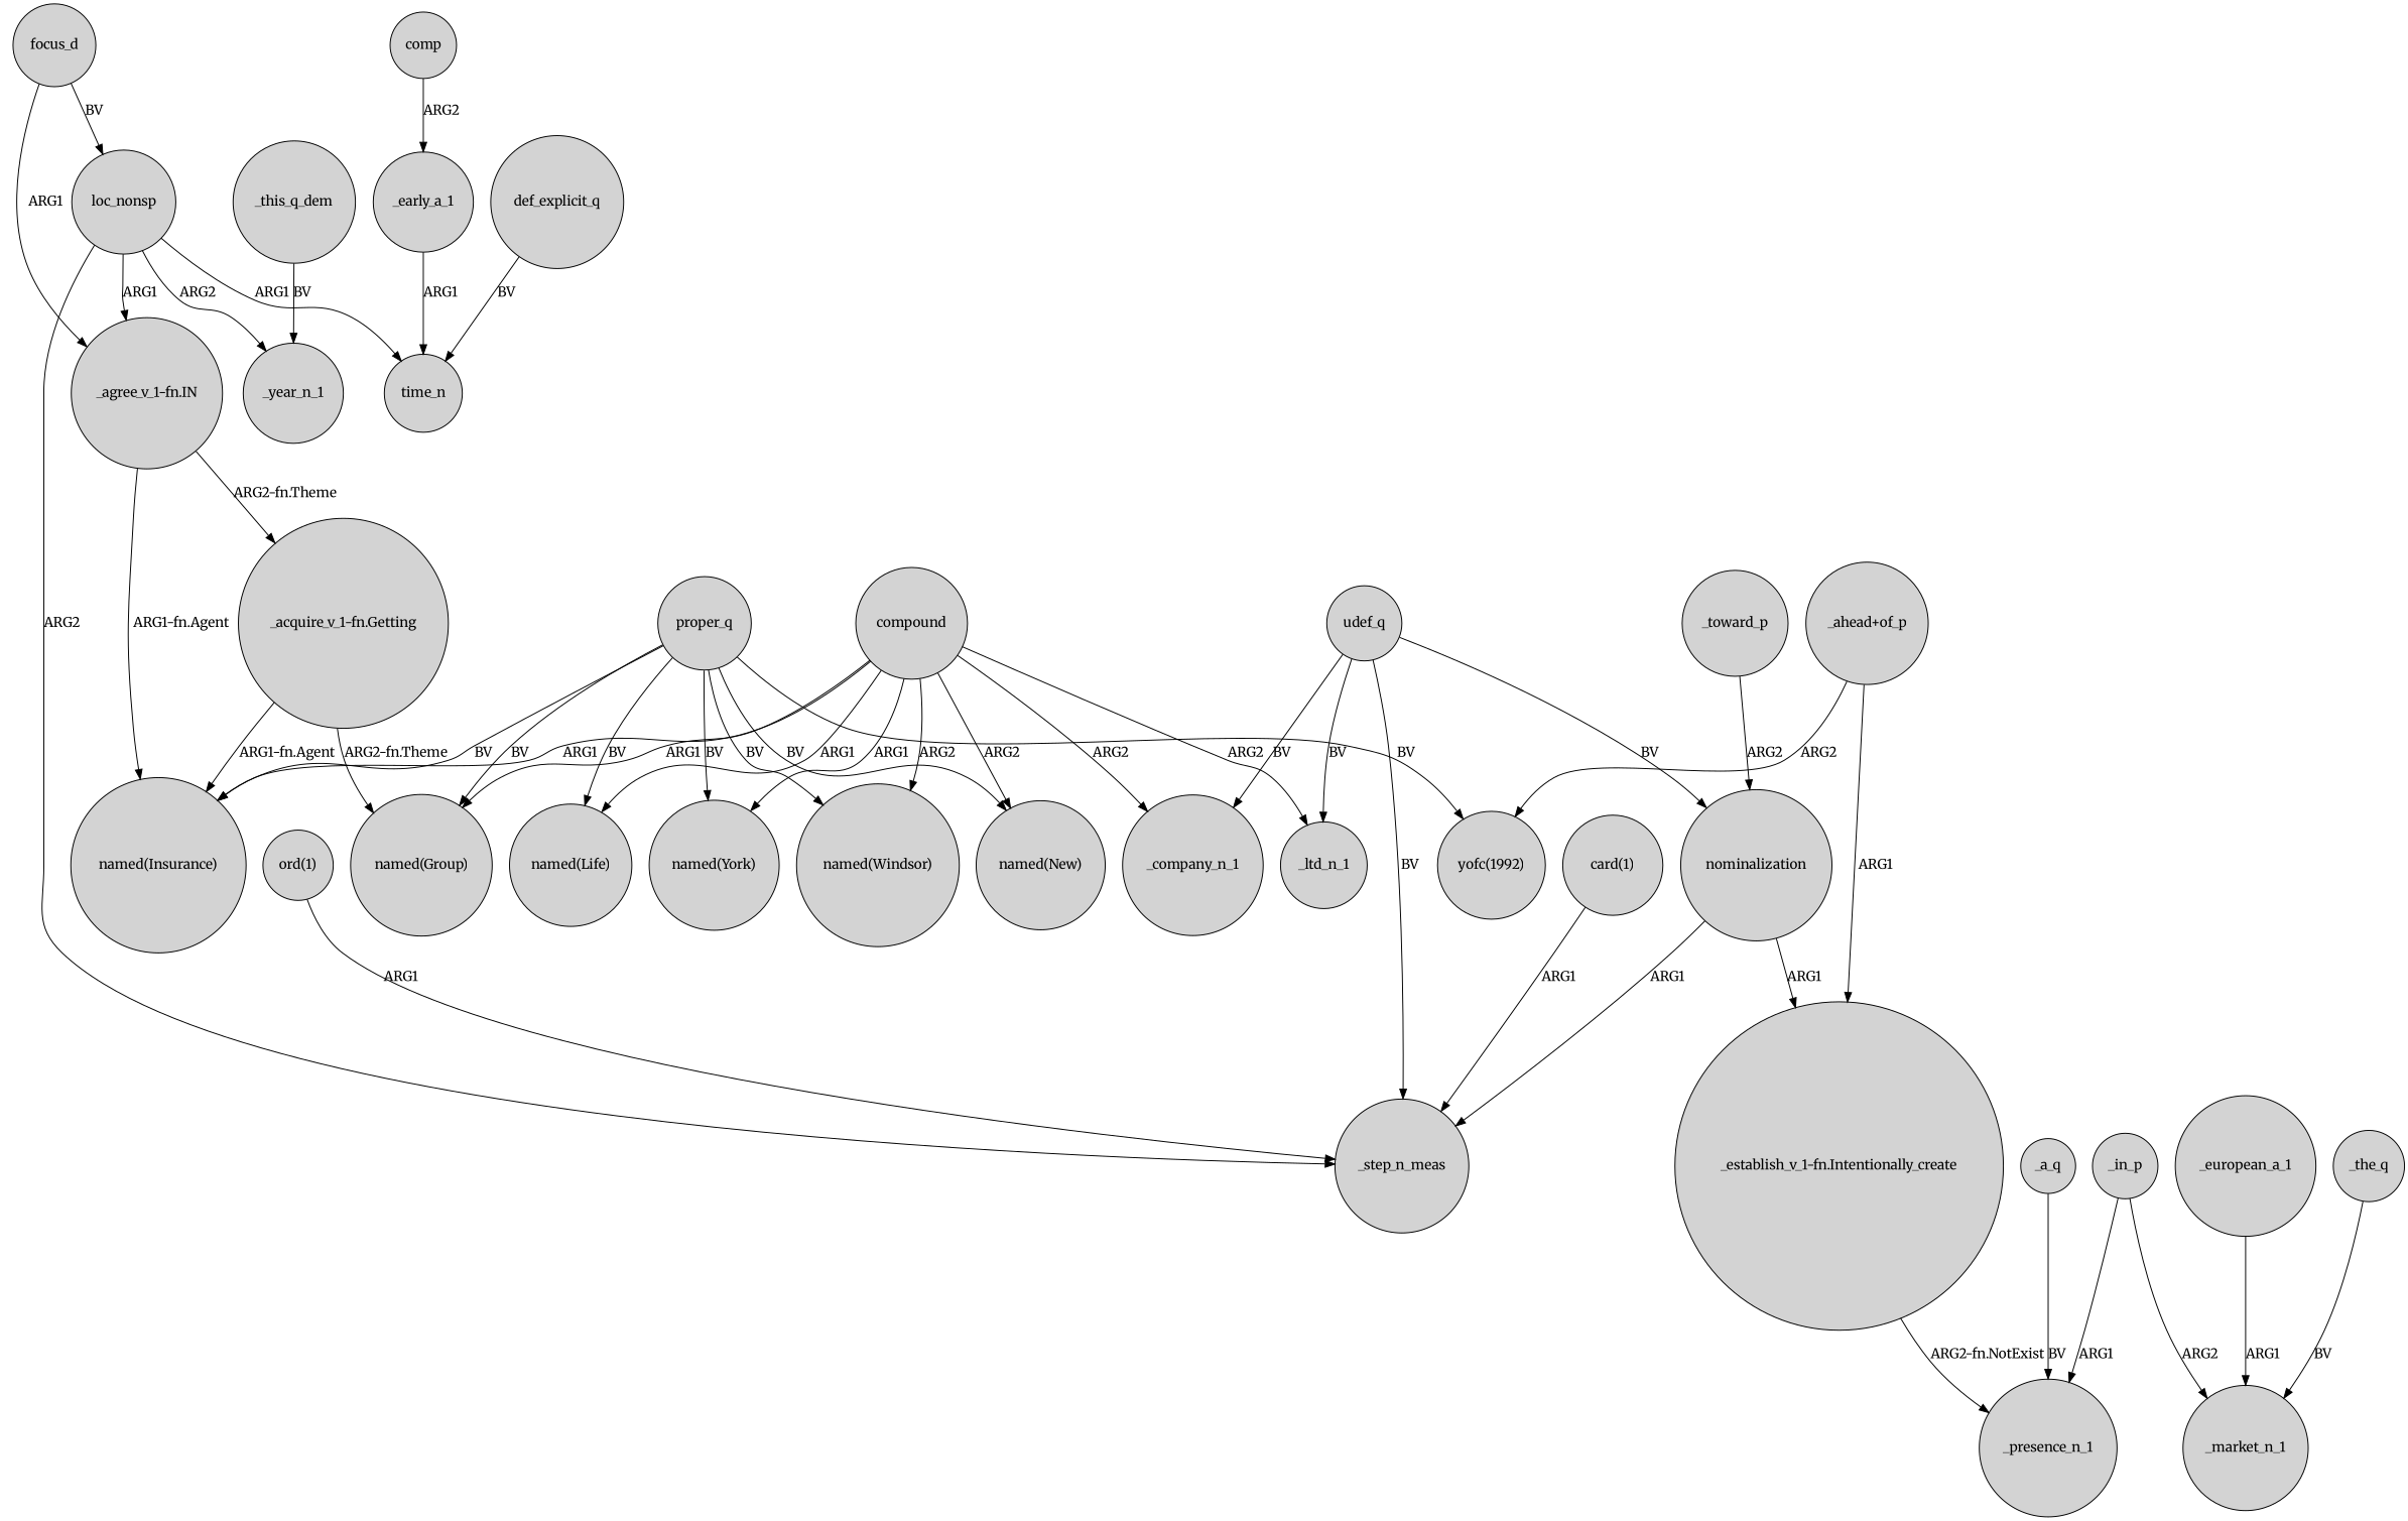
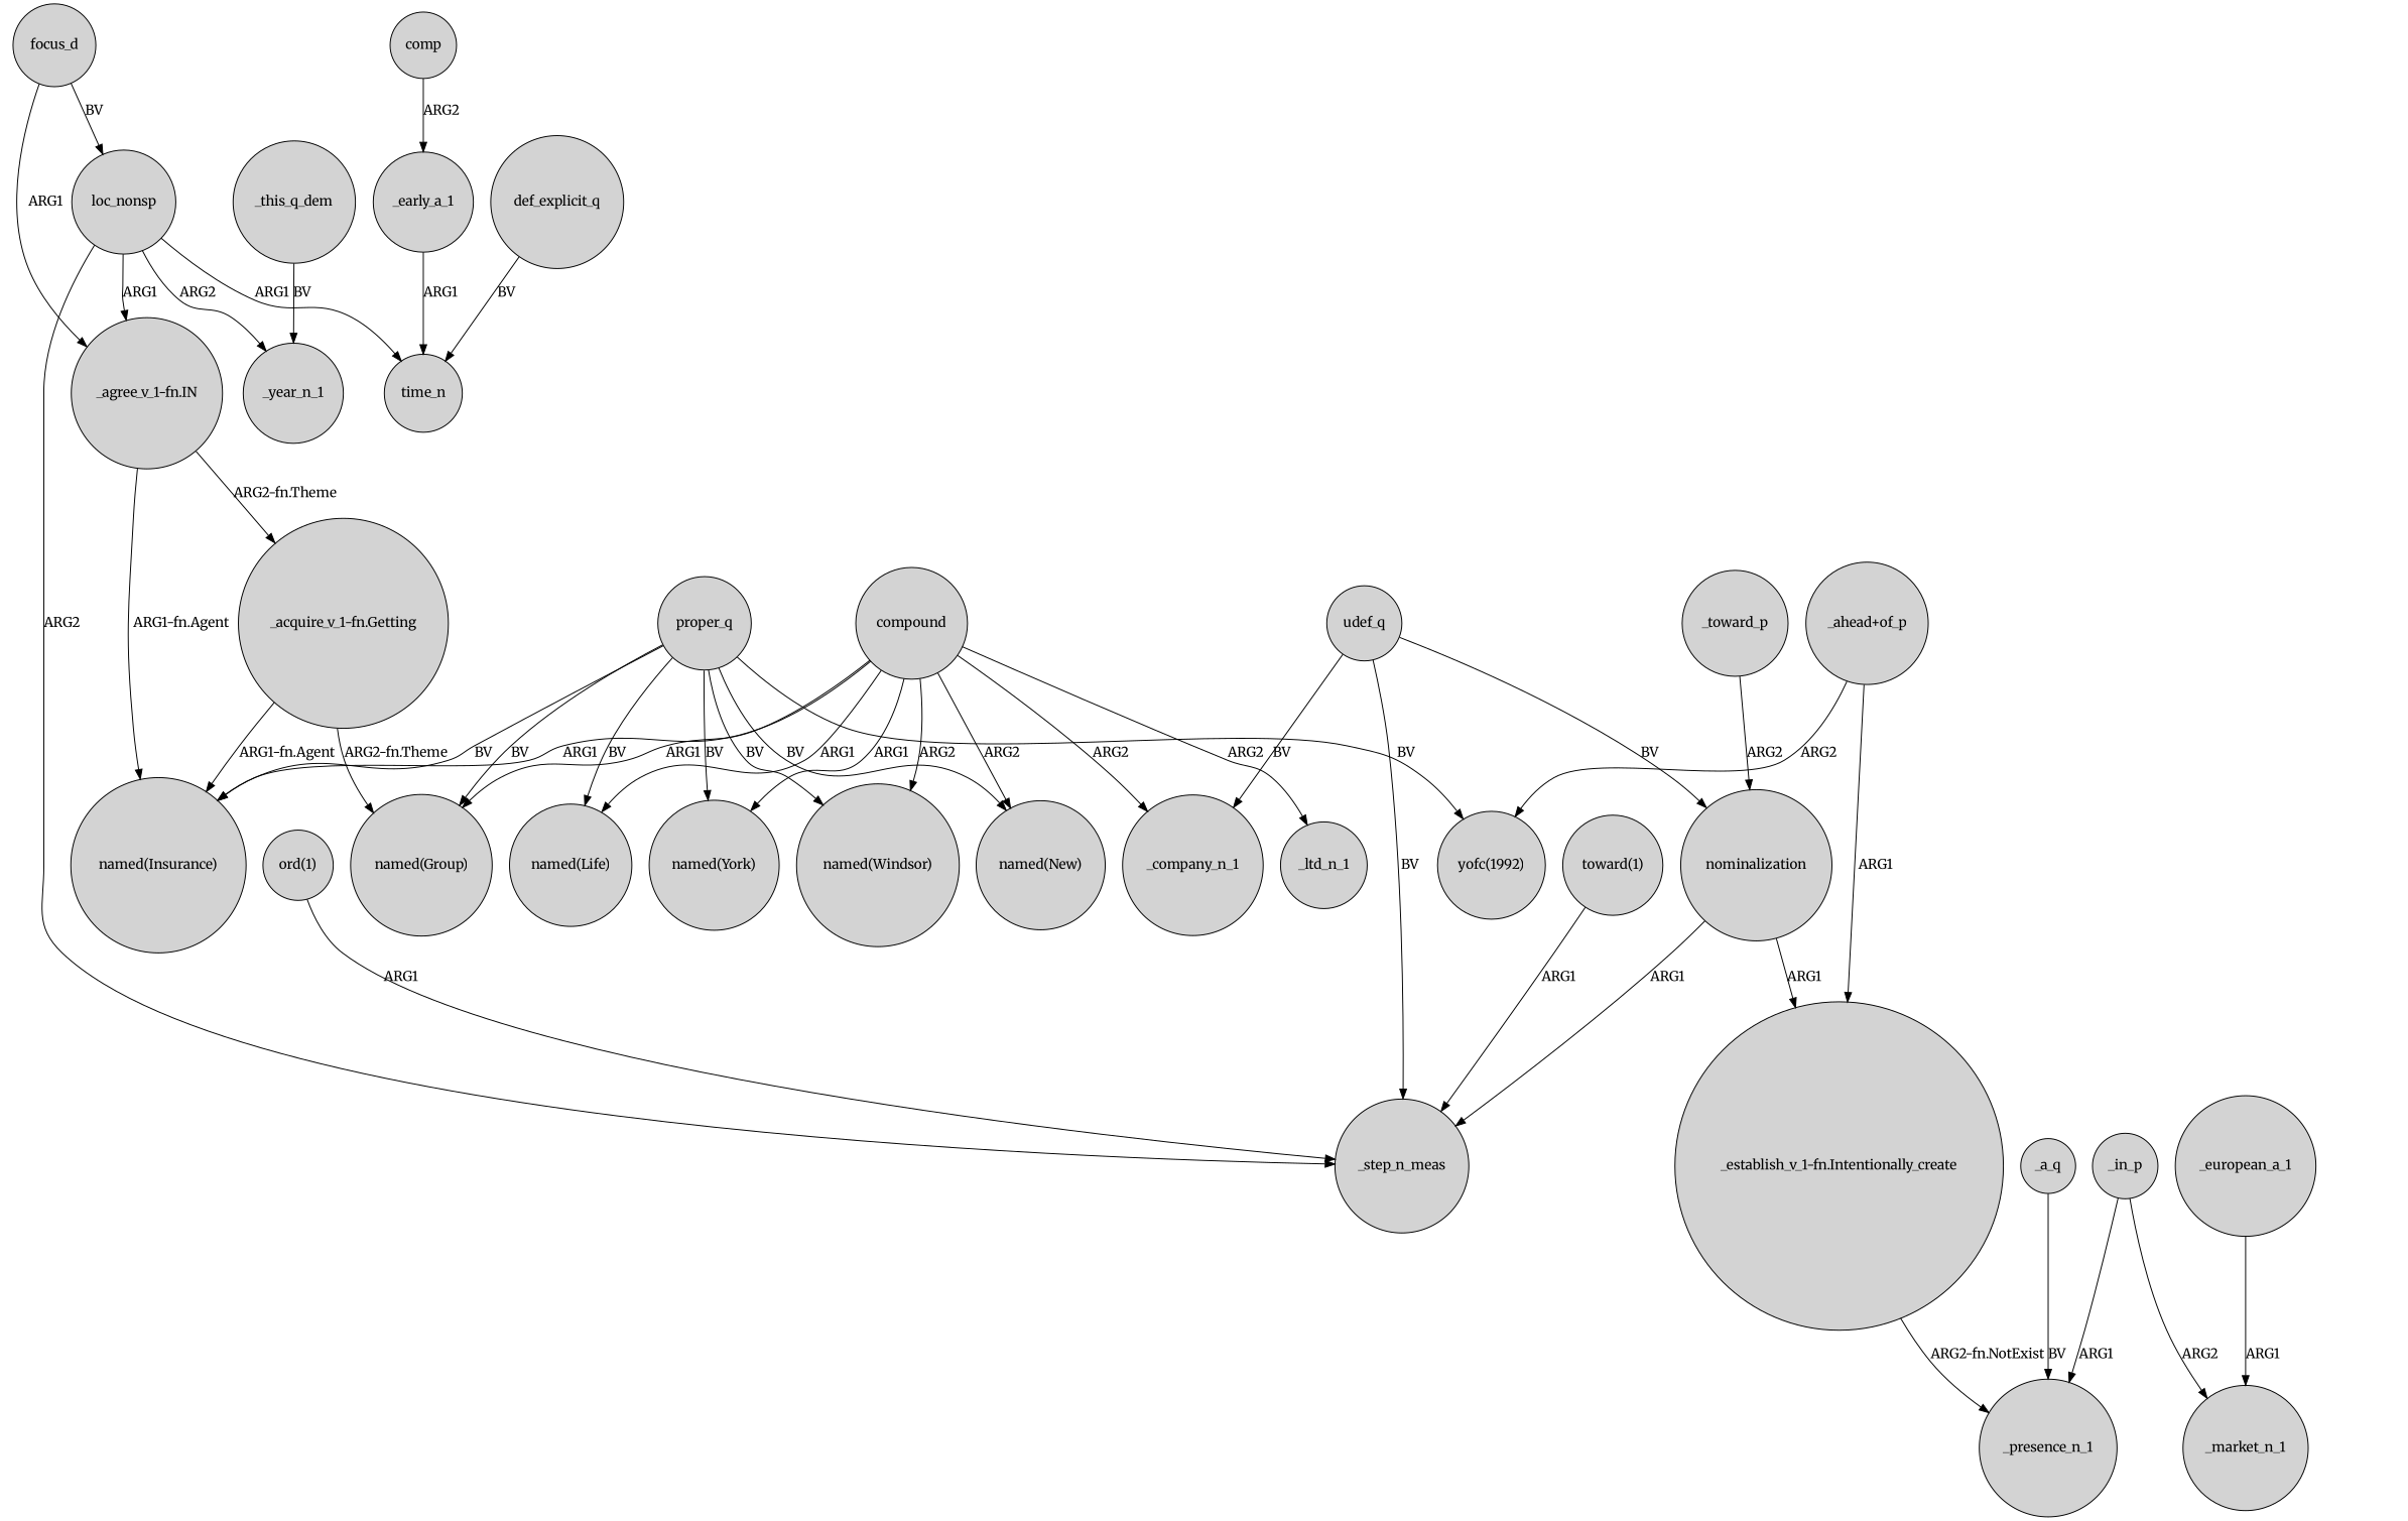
  digraph {
    fontname=Merriweather
    node [fontname=Merriweather shape=circle style=filled]
    edge [fontname=Merriweather]
    focus_d
    loc_nonsp
    "_agree_v_1-fn.IN"
    time_n
    _step_n_meas
    _year_n_1
    "_acquire_v_1-fn.Getting"
    "named(Insurance)"
    "named(Group)"
    _in_p
    _presence_n_1
    _market_n_1
    proper_q
    "named(Windsor)"
    "named(New)"
    "yofc(1992)"
    "named(York)"
    "named(Life)"
    compound
    _company_n_1
    _ltd_n_1
    nominalization
    "_establish_v_1-fn.Intentionally_create"
    def_explicit_q
    _toward_p
    udef_q
    "_ahead+of_p"
-   "card(1)"
+   "card(1)" [label="toward(1)"]
    _a_q
    _early_a_1
    "ord(1)"
    _european_a_1
-   _the_q
    comp
    _this_q_dem
    focus_d -> loc_nonsp [label=BV]
    focus_d -> "_agree_v_1-fn.IN" [label=ARG1]
    loc_nonsp -> "_agree_v_1-fn.IN" [label=ARG1]
    loc_nonsp -> time_n [label=ARG1]
    loc_nonsp -> _step_n_meas [label=ARG2]
    loc_nonsp -> _year_n_1 [label=ARG2]
    "_agree_v_1-fn.IN" -> "_acquire_v_1-fn.Getting" [label="ARG2-fn.Theme"]
    "_agree_v_1-fn.IN" -> "named(Insurance)" [label="ARG1-fn.Agent"]
    "_acquire_v_1-fn.Getting" -> "named(Insurance)" [label="ARG1-fn.Agent"]
    "_acquire_v_1-fn.Getting" -> "named(Group)" [label="ARG2-fn.Theme"]
    _in_p -> _presence_n_1 [label=ARG1]
    _in_p -> _market_n_1 [label=ARG2]
    proper_q -> "named(Insurance)" [label=BV]
    proper_q -> "named(Group)" [label=BV]
    proper_q -> "named(Windsor)" [label=BV]
    proper_q -> "named(New)" [label=BV]
    proper_q -> "yofc(1992)" [label=BV]
    proper_q -> "named(York)" [label=BV]
    proper_q -> "named(Life)" [label=BV]
    compound -> "named(Insurance)" [label=ARG1]
    compound -> "named(Group)" [label=ARG1]
    compound -> "named(Windsor)" [label=ARG2]
    compound -> "named(New)" [label=ARG2]
    compound -> "named(York)" [label=ARG1]
    compound -> "named(Life)" [label=ARG1]
    compound -> _company_n_1 [label=ARG2]
    compound -> _ltd_n_1 [label=ARG2]
    nominalization -> _step_n_meas [label=ARG1]
    nominalization -> "_establish_v_1-fn.Intentionally_create" [label=ARG1]
    "_establish_v_1-fn.Intentionally_create" -> _presence_n_1 [label="ARG2-fn.NotExist"]
    def_explicit_q -> time_n [label=BV]
    _toward_p -> nominalization [label=ARG2]
    udef_q -> _step_n_meas [label=BV]
    udef_q -> _company_n_1 [label=BV]
-   udef_q -> _ltd_n_1 [label=BV]
    udef_q -> nominalization [label=BV]
    "_ahead+of_p" -> "yofc(1992)" [label=ARG2]
    "_ahead+of_p" -> "_establish_v_1-fn.Intentionally_create" [label=ARG1]
    "card(1)" -> _step_n_meas [label=ARG1]
    _a_q -> _presence_n_1 [label=BV]
    _early_a_1 -> time_n [label=ARG1]
    "ord(1)" -> _step_n_meas [label=ARG1]
    _european_a_1 -> _market_n_1 [label=ARG1]
-   _the_q -> _market_n_1 [label=BV]
    comp -> _early_a_1 [label=ARG2]
    _this_q_dem -> _year_n_1 [label=BV]
  }
